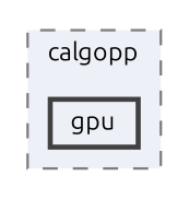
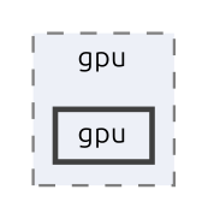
  digraph {
    compound=true
    rankdir=LR
    fontname=Ubuntu
    n1 [color=grey25 fillcolor="#edf0f7" fontname=Ubuntu fontsize=10 height=0.2 label=gpu shape=box style="filled,bold" width=0.4]
    subgraph cluster_1 {
      bgcolor="#edf0f7"
      fontsize=10
-     label=calgopp
+     label=gpu
      pencolor=grey50
      style="filled,dashed"
      n1
    }
  }
